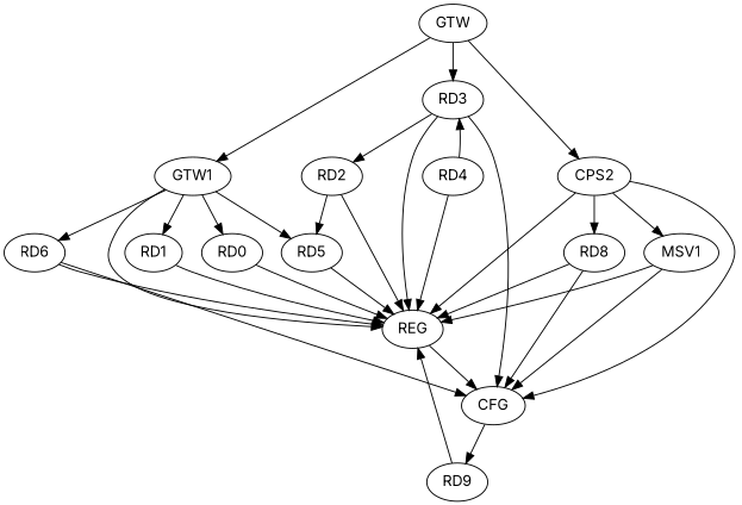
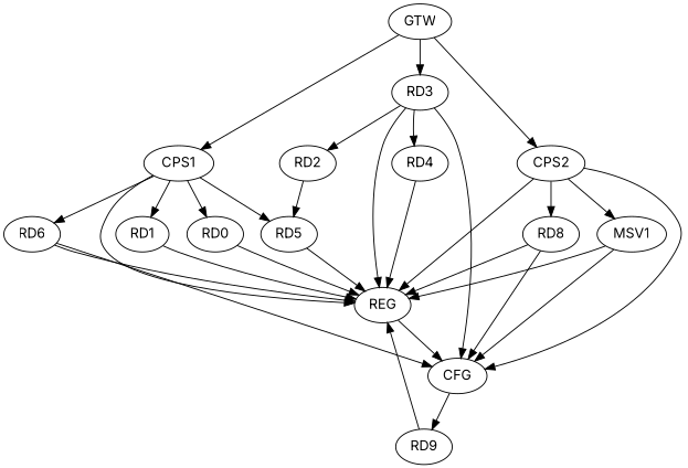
  strict digraph {
    fontname=Inter
    node [fontname=Inter]
    edge [fontname=Inter]
    n1 [label=RD1]
    n2 [label=REG]
    n3 [label=CFG]
    n4 [label=RD2]
    n5 [label=RD5]
    n6 [label=RD3]
    n7 [label=RD4]
    n8 [label=RD9]
    n9 [label=RD6]
    n10 [label=RD0]
    n11 [label=RD8]
-   n12 [label=GTW1]
+   n12 [label=CPS1]
    n13 [label=CPS2]
    n14 [label=MSV1]
    n15 [label=GTW]
    n1 -> n2
    n2 -> n3
    n3 -> n8
-   n4 -> n2
    n4 -> n5
    n5 -> n2
    n6 -> n2
    n6 -> n3
    n6 -> n4
-   n7 -> n6
+   n6 -> n7
    n7 -> n2
    n8 -> n2
    n9 -> n2
    n9 -> n3
    n10 -> n2
    n11 -> n2
    n11 -> n3
    n12 -> n1
    n12 -> n2
    n12 -> n5
    n12 -> n9
    n12 -> n10
    n13 -> n2
    n13 -> n3
    n13 -> n11
    n13 -> n14
    n14 -> n2
    n14 -> n3
    n15 -> n6
    n15 -> n12
    n15 -> n13
  }
